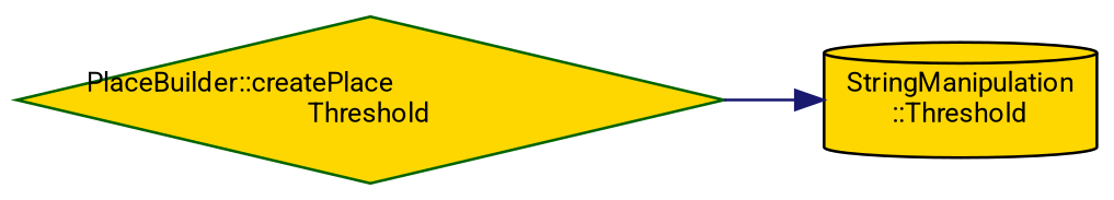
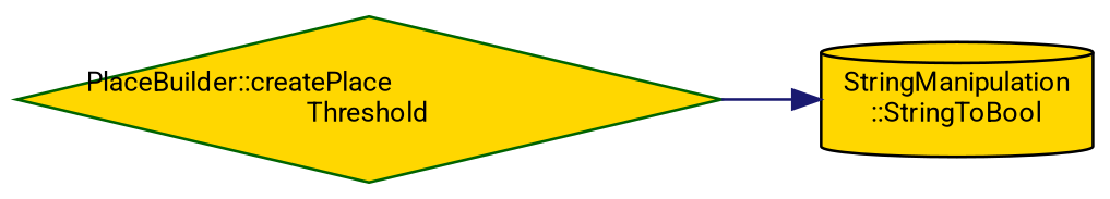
  digraph {
    rankdir=LR
    fontname=Roboto
    node [fillcolor=gold fontname=Roboto fontsize=10 style=filled]
    n1 [color=darkgreen fontcolor=black height=0.2 label="PlaceBuilder::createPlace\lThreshold" shape=diamond width=0.4]
-   n2 [color=black height=0.2 label="StringManipulation\l::Threshold" shape=cylinder width=0.4]
+   n2 [color=black height=0.2 label="StringManipulation\l::StringToBool" shape=cylinder width=0.4]
    n1 -> n2 [color=midnightblue fontname=Roboto fontsize=10 labelfontname=Helvetica labelfontsize=10 style=solid]
  }
